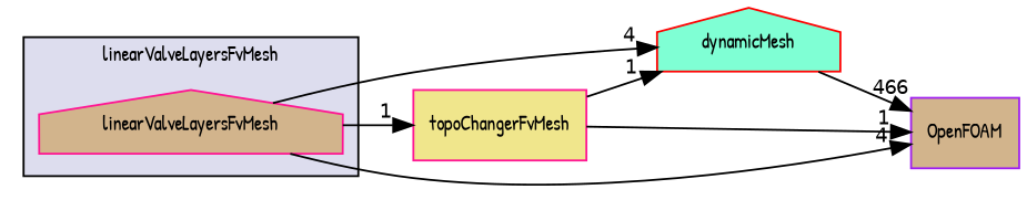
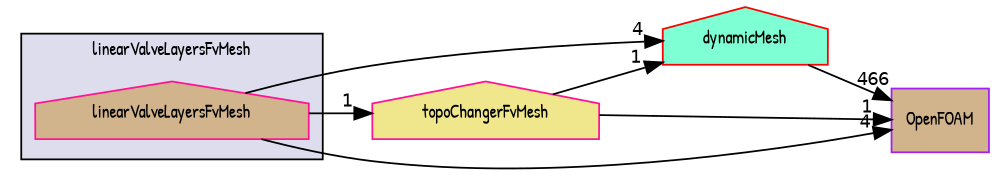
  digraph {
    compound=true
    fontname="Patrick Hand"
    rankdir=LR
    node [color=deeppink fillcolor=tan fontname="Patrick Hand" fontsize=10 shape=house style=filled]
    edge [fontname="Patrick Hand" headlabel=1 labeldistance=1.5 labelfontname=Helvetica labelfontsize=10]
    n1 [label=linearValveLayersFvMesh pencolor=black]
    n2 [color=red fillcolor=aquamarine label=dynamicMesh]
-   n3 [fillcolor=khaki label=topoChangerFvMesh shape=box]
+   n3 [fillcolor=khaki label=topoChangerFvMesh]
    n4 [color=purple label=OpenFOAM shape=box]
    subgraph cluster_1 {
      bgcolor="#ddddee"
      fontsize=10
      label=linearValveLayersFvMesh
      pencolor=black
      n1
    }
    n1 -> n2 [headlabel=4]
    n1 -> n3
    n1 -> n4 [headlabel=4]
    n2 -> n4 [headlabel=466]
    n3 -> n2
    n3 -> n4
  }
